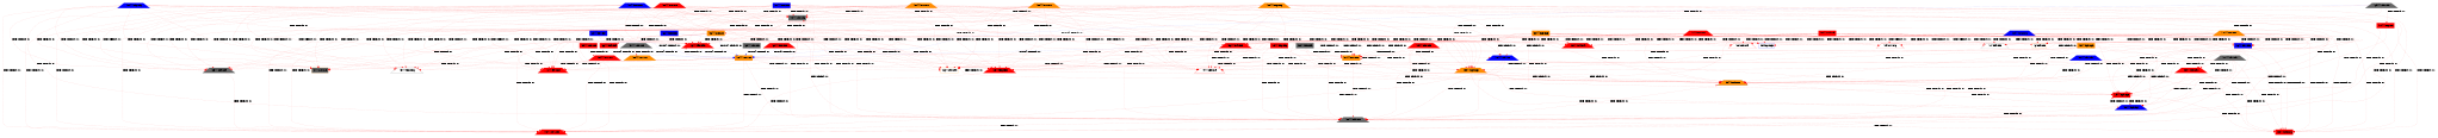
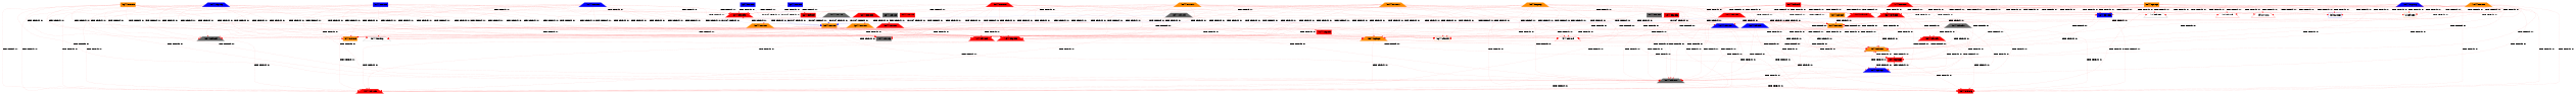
  digraph {
    fontname="DejaVu Sans Mono"
    node [color=red fontname="DejaVu Sans Mono" shape=trapezium style=filled]
    edge [color=red fontname="DejaVu Sans Mono" style=dotted]
    n1 [label="(18**)275-276" shape=box]
    n2 [color=darkorange label="(54**)274-274"]
    n3 [label="(21**)279-279"]
    n4 [color=darkorange label="(15**)260-262"]
    n5 [color=gray40 label="(33**)300-311"]
    n6 [color=gray40 label="(25**)289-289"]
    n7 [label="(43**)336-338"]
    n8 [label="(71**)407-408"]
    n9 [color=gray40 label="(70**)401-406" shape=box]
    n10 [label="(67**)392-398"]
    n11 [label="(4**)197-220"]
-   n12 [color=darkorange label="(8**)241-248" shape=box fillcolor=gray40]
+   n12 [color=darkorange label="(8**)241-248" shape=box]
    n13 [label="(9**)250-249" style=""]
    n14 [color=gray40 label="(37**)322-316" style=""]
    n15 [color=darkorange label="(26**)291-290" shape=box style=""]
    n16 [color=gray40 fillcolor=darkorange label="(5**)230-238"]
    n17 [color=blue label="(52**)365-367"]
    n18 [color=darkorange label="(75**)421-421" shape=box]
    n19 [color=blue label="(73**)410-415"]
    n20 [color=darkorange label="(53**)274-274"]
    n21 [label="(23**)279-279" shape=box]
    n22 [color=darkorange label="(34**)317-322" shape=box]
    n23 [label="(56**)379-383"]
    n24 [color=blue label="(46**)357-358" shape=box]
    n25 [label="(49**)360-363" shape=box]
    n26 [label="(22)280-279" style=""]
    n27 [color=blue label="(50)364-363" shape=box style=""]
    n28 [color=darkorange label="(6)239-238" shape=box style=""]
    n29 [color=gray40 label="(47)359-358" style=""]
    n30 [label="(19)277-276" style=""]
    n31 [color=blue label="(20**)276-276"]
    n32 [label="(10**)258-258"]
    n33 [color=darkorange label="(12**)260-260" shape=box]
    n34 [label="(30**)294-294"]
    n35 [color=blue label="(44**)311-311"]
    n36 [color=blue label="(24**)288-288" shape=box]
    n37 [color=gray40 label="(27**)294-294"]
    n38 [color=blue label="(31**)297-297"]
    n39 [label="(40**)336-336" shape=box]
    n40 [color=gray40 label="(38**)333-333" shape=box]
    n41 [label="(55**)375-375"]
    n42 [color=darkorange label="(45**)356-356"]
    n43 [color=darkorange label="(48**)358-358"]
    n44 [color=darkorange label="(51**)363-363" shape=box]
    n45 [color=gray40 label="(69**)400-400"]
    n46 [label="(74**)416-418" shape=box]
    n47 [color=blue label="(72**)406-406"]
    n48 [color=blue label="(60**)387-387" shape=box]
    n49 [label="(66**)389-389" shape=box]
    n50 [color=blue label="(62**)388-388" shape=box]
    n51 [label="(61**)388-388"]
    n52 [label="(81**)424-424"]
+   n53 [color=darkorange label="(64**)424-424"]
    n54 [color=darkorange label="(58**)424-424"]
    n55 [label="(80**)423-423" shape=box]
    n56 [color=gray40 label="(57**)423-423"]
    n57 [color=gray40 label="(63**)423-423" shape=box]
    n58 [label="(7**)238-238"]
    n59 [color=darkorange label="(16**)248-248" shape=box]
    n2 -> n1 [label="Data Depends on"]
    n2 -> n3 [label="Data Depends on"]
    n2 -> n4 [label="Data Depends on"]
    n2 -> n5 [label="Data Depends on"]
    n2 -> n6 [label="Data Depends on"]
    n2 -> n7 [label="Data Depends on"]
    n2 -> n8 [label="Data Depends on"]
    n2 -> n9 [label="Data Depends on"]
    n2 -> n10 [label="Data Depends on"]
    n2 -> n11 [label="Data Depends on"]
    n2 -> n12 [label="Data Depends on"]
    n2 -> n13 [label="Data Depends on"]
    n2 -> n14 [label="Data Depends on"]
    n2 -> n15 [label="Data Depends on"]
    n4 -> n8 [label="Data Depends on"]
    n4 -> n16 [label="Data Depends on"]
    n4 -> n17 [label="Data Depends on"]
    n5 -> n1 [label="Data Depends on"]
    n5 -> n8 [label="Data Depends on"]
    n5 -> n16 [label="Data Depends on"]
    n6 -> n8 [label="Data Depends on"]
    n7 -> n8 [label="Data Depends on"]
    n7 -> n16 [label="Data Depends on"]
    n10 -> n18 [color=blue label="Control Depends on"]
    n10 -> n19 [label="Data Depends on"]
    n16 -> n25 [label="Data Depends on"]
    n17 -> n5 [label="Data Depends on"]
    n17 -> n16 [label="Data Depends on"]
    n17 -> n25 [label="Data Depends on"]
    n18 -> n4 [label="Data Depends on"]
    n18 -> n5 [label="Data Depends on"]
    n18 -> n6 [label="Data Depends on"]
    n18 -> n7 [label="Data Depends on"]
    n18 -> n8 [label="Data Depends on"]
    n18 -> n9 [label="Data Depends on"]
    n18 -> n10 [label="Data Depends on"]
    n18 -> n11 [label="Data Depends on"]
    n18 -> n12 [label="Data Depends on"]
    n18 -> n14 [label="Data Depends on"]
    n18 -> n15 [label="Data Depends on"]
    n18 -> n16 [label="Data Depends on"]
    n19 -> n5 [label="Data Depends on"]
    n19 -> n8 [label="Data Depends on"]
    n19 -> n25 [label="Data Depends on"]
    n20 -> n1 [label="Data Depends on"]
    n20 -> n3 [label="Data Depends on"]
    n20 -> n4 [label="Data Depends on"]
    n20 -> n5 [label="Data Depends on"]
    n20 -> n6 [label="Data Depends on"]
    n20 -> n7 [label="Data Depends on"]
    n20 -> n8 [label="Data Depends on"]
    n20 -> n9 [label="Data Depends on"]
    n20 -> n10 [label="Data Depends on"]
    n20 -> n11 [label="Data Depends on"]
    n20 -> n12 [label="Data Depends on"]
    n20 -> n13 [label="Data Depends on"]
    n20 -> n14 [label="Data Depends on"]
    n20 -> n15 [label="Data Depends on"]
    n21 -> n1 [label="Data Depends on"]
    n21 -> n3 [label="Data Depends on"]
    n21 -> n5 [label="Data Depends on"]
    n21 -> n15 [label="Data Depends on"]
    n21 -> n16 [label="Data Depends on"]
    n21 -> n22 [label="Data Depends on"]
    n21 -> n23 [label="Data Depends on"]
    n21 -> n24 [label="Data Depends on"]
    n21 -> n25 [label="Data Depends on"]
    n21 -> n26 [label="Data Depends on"]
    n21 -> n27 [label="Data Depends on"]
    n21 -> n28 [label="Data Depends on"]
    n21 -> n29 [label="Data Depends on"]
    n21 -> n30 [label="Data Depends on"]
    n22 -> n5 [label="Data Depends on"]
    n22 -> n7 [label="Data Depends on"]
    n22 -> n13 [label="Data Depends on"]
    n22 -> n16 [label="Data Depends on"]
    n22 -> n22 [label="Data Depends on"]
    n23 -> n18 [color=blue label="Control Depends on"]
    n24 -> n25 [label="Data Depends on"]
    n25 -> n1 [label="Data Depends on"]
    n25 -> n16 [label="Data Depends on"]
    n25 -> n17 [label="Data Depends on"]
    n31 -> n1 [label="Data Depends on"]
    n31 -> n3 [label="Data Depends on"]
    n31 -> n5 [label="Data Depends on"]
    n31 -> n15 [label="Data Depends on"]
    n31 -> n16 [label="Data Depends on"]
    n31 -> n22 [label="Data Depends on"]
    n31 -> n23 [label="Data Depends on"]
    n31 -> n24 [label="Data Depends on"]
    n31 -> n25 [label="Data Depends on"]
    n31 -> n26 [label="Data Depends on"]
    n31 -> n27 [label="Data Depends on"]
    n31 -> n28 [label="Data Depends on"]
    n31 -> n29 [label="Data Depends on"]
    n31 -> n30 [label="Data Depends on"]
    n32 -> n5 [label="Data Depends on"]
    n32 -> n13 [label="Data Depends on"]
    n32 -> n16 [label="Data Depends on"]
    n32 -> n22 [label="Data Depends on"]
    n33 -> n4 [label="Data Depends on"]
    n33 -> n5 [label="Data Depends on"]
    n33 -> n13 [label="Data Depends on"]
    n33 -> n16 [label="Data Depends on"]
    n33 -> n17 [label="Data Depends on"]
    n33 -> n22 [label="Data Depends on"]
    n33 -> n34 [label="Data Depends on"]
    n34 -> n1 [label="Data Depends on"]
    n34 -> n16 [label="Data Depends on"]
    n34 -> n17 [label="Data Depends on"]
    n35 -> n4 [label="Data Depends on"]
    n35 -> n5 [label="Data Depends on"]
    n35 -> n6 [label="Data Depends on"]
    n35 -> n7 [label="Data Depends on"]
    n35 -> n8 [label="Data Depends on"]
    n35 -> n9 [label="Data Depends on"]
    n35 -> n10 [label="Data Depends on"]
    n35 -> n11 [label="Data Depends on"]
    n35 -> n12 [label="Data Depends on"]
    n35 -> n13 [label="Data Depends on"]
    n35 -> n14 [label="Data Depends on"]
    n35 -> n15 [label="Data Depends on"]
    n35 -> n22 [label="Data Depends on"]
    n36 -> n4 [label="Data Depends on"]
    n36 -> n5 [label="Data Depends on"]
    n36 -> n6 [label="Data Depends on"]
    n36 -> n7 [label="Data Depends on"]
    n36 -> n8 [label="Data Depends on"]
    n36 -> n9 [label="Data Depends on"]
    n36 -> n10 [label="Data Depends on"]
    n36 -> n11 [label="Data Depends on"]
    n36 -> n12 [label="Data Depends on"]
    n36 -> n13 [label="Data Depends on"]
    n36 -> n14 [label="Data Depends on"]
    n36 -> n15 [label="Data Depends on"]
    n36 -> n34 [label="Data Depends on"]
    n37 -> n1 [label="Data Depends on"]
    n37 -> n4 [label="Data Depends on"]
    n37 -> n5 [label="Data Depends on"]
    n37 -> n15 [label="Data Depends on"]
    n37 -> n16 [label="Data Depends on"]
    n37 -> n17 [label="Data Depends on"]
    n37 -> n34 [label="Data Depends on"]
    n38 -> n1 [label="Data Depends on"]
    n38 -> n5 [label="Data Depends on"]
    n38 -> n15 [label="Data Depends on"]
    n38 -> n16 [label="Data Depends on"]
    n39 -> n5 [label="Data Depends on"]
    n39 -> n7 [label="Data Depends on"]
    n39 -> n13 [label="Data Depends on"]
    n39 -> n16 [label="Data Depends on"]
    n39 -> n22 [label="Data Depends on"]
    n40 -> n5 [label="Data Depends on"]
    n40 -> n13 [label="Data Depends on"]
    n40 -> n16 [label="Data Depends on"]
    n40 -> n22 [label="Data Depends on"]
    n41 -> n4 [label="Data Depends on"]
    n41 -> n5 [label="Data Depends on"]
    n41 -> n6 [label="Data Depends on"]
    n41 -> n7 [label="Data Depends on"]
    n41 -> n8 [label="Data Depends on"]
    n41 -> n9 [label="Data Depends on"]
    n41 -> n10 [label="Data Depends on"]
    n41 -> n11 [label="Data Depends on"]
    n41 -> n12 [label="Data Depends on"]
    n41 -> n13 [label="Data Depends on"]
    n41 -> n14 [label="Data Depends on"]
    n41 -> n15 [label="Data Depends on"]
    n41 -> n23 [label="Data Depends on"]
    n42 -> n4 [label="Data Depends on"]
    n42 -> n5 [label="Data Depends on"]
    n42 -> n6 [label="Data Depends on"]
    n42 -> n7 [label="Data Depends on"]
    n42 -> n8 [label="Data Depends on"]
    n42 -> n9 [label="Data Depends on"]
    n42 -> n10 [label="Data Depends on"]
    n42 -> n11 [label="Data Depends on"]
    n42 -> n12 [label="Data Depends on"]
    n42 -> n13 [label="Data Depends on"]
    n42 -> n14 [label="Data Depends on"]
    n42 -> n15 [label="Data Depends on"]
    n42 -> n17 [label="Data Depends on"]
    n42 -> n24 [label="Data Depends on"]
    n42 -> n25 [label="Data Depends on"]
    n43 -> n1 [label="Data Depends on"]
    n43 -> n3 [label="Data Depends on"]
    n43 -> n16 [label="Data Depends on"]
    n43 -> n22 [label="Data Depends on"]
    n43 -> n23 [label="Data Depends on"]
    n43 -> n24 [label="Data Depends on"]
    n43 -> n25 [label="Data Depends on"]
    n43 -> n26 [label="Data Depends on"]
    n43 -> n27 [label="Data Depends on"]
    n43 -> n28 [label="Data Depends on"]
    n43 -> n29 [label="Data Depends on"]
    n43 -> n30 [label="Data Depends on"]
    n44 -> n1 [label="Data Depends on"]
    n44 -> n3 [label="Data Depends on"]
    n44 -> n8 [label="Data Depends on"]
    n44 -> n11 [label="Data Depends on"]
    n44 -> n16 [label="Data Depends on"]
    n44 -> n19 [label="Data Depends on"]
    n44 -> n22 [label="Data Depends on"]
    n44 -> n23 [label="Data Depends on"]
    n44 -> n24 [label="Data Depends on"]
    n44 -> n25 [label="Data Depends on"]
    n44 -> n26 [label="Data Depends on"]
    n44 -> n27 [label="Data Depends on"]
    n44 -> n28 [label="Data Depends on"]
    n44 -> n29 [label="Data Depends on"]
    n44 -> n30 [label="Data Depends on"]
    n45 -> n9 [label="Data Depends on"]
    n45 -> n18 [color=blue label="Control Depends on"]
    n45 -> n19 [label="Data Depends on"]
    n45 -> n46 [label="Data Depends on"]
    n46 -> n25 [label="Data Depends on"]
    n47 -> n4 [label="Data Depends on"]
    n47 -> n5 [label="Data Depends on"]
    n47 -> n6 [label="Data Depends on"]
    n47 -> n7 [label="Data Depends on"]
    n47 -> n8 [label="Data Depends on"]
    n47 -> n9 [label="Data Depends on"]
    n47 -> n10 [label="Data Depends on"]
    n47 -> n11 [label="Data Depends on"]
    n47 -> n12 [label="Data Depends on"]
    n47 -> n13 [label="Data Depends on"]
    n47 -> n14 [label="Data Depends on"]
    n47 -> n15 [label="Data Depends on"]
    n48 -> n10 [label="Data Depends on"]
    n48 -> n18 [color=blue label="Control Depends on"]
    n50 -> n10 [label="Data Depends on"]
    n50 -> n18 [color=blue label="Control Depends on"]
    n50 -> n49 [label="Data Depends on"]
    n51 -> n18 [color=blue label="Control Depends on"]
    n55 -> n18 [color=blue label="Control Depends on"]
    n55 -> n52 [label="Data Depends on"]
    n56 -> n18 [color=blue label="Control Depends on"]
    n56 -> n54 [label="Data Depends on"]
    n57 -> n18 [color=blue label="Control Depends on"]
+   n57 -> n53 [label="Data Depends on"]
    n58 -> n1 [label="Data Depends on"]
    n58 -> n3 [label="Data Depends on"]
    n58 -> n8 [label="Data Depends on"]
    n58 -> n11 [label="Data Depends on"]
    n58 -> n16 [label="Data Depends on"]
    n58 -> n19 [label="Data Depends on"]
    n58 -> n22 [label="Data Depends on"]
    n58 -> n23 [label="Data Depends on"]
    n58 -> n24 [label="Data Depends on"]
    n58 -> n25 [label="Data Depends on"]
    n58 -> n26 [label="Data Depends on"]
    n58 -> n27 [label="Data Depends on"]
    n58 -> n28 [label="Data Depends on"]
    n58 -> n29 [label="Data Depends on"]
    n58 -> n30 [label="Data Depends on"]
    n59 -> n4 [label="Data Depends on"]
    n59 -> n5 [label="Data Depends on"]
    n59 -> n6 [label="Data Depends on"]
    n59 -> n7 [label="Data Depends on"]
    n59 -> n8 [label="Data Depends on"]
-   n9 -> n59 [label="Data Depends on"]
+   n59 -> n9 [label="Data Depends on"]
    n59 -> n10 [label="Data Depends on"]
    n59 -> n11 [label="Data Depends on"]
    n59 -> n12 [label="Data Depends on"]
    n59 -> n13 [label="Data Depends on"]
    n59 -> n14 [label="Data Depends on"]
    n59 -> n15 [label="Data Depends on"]
  }
